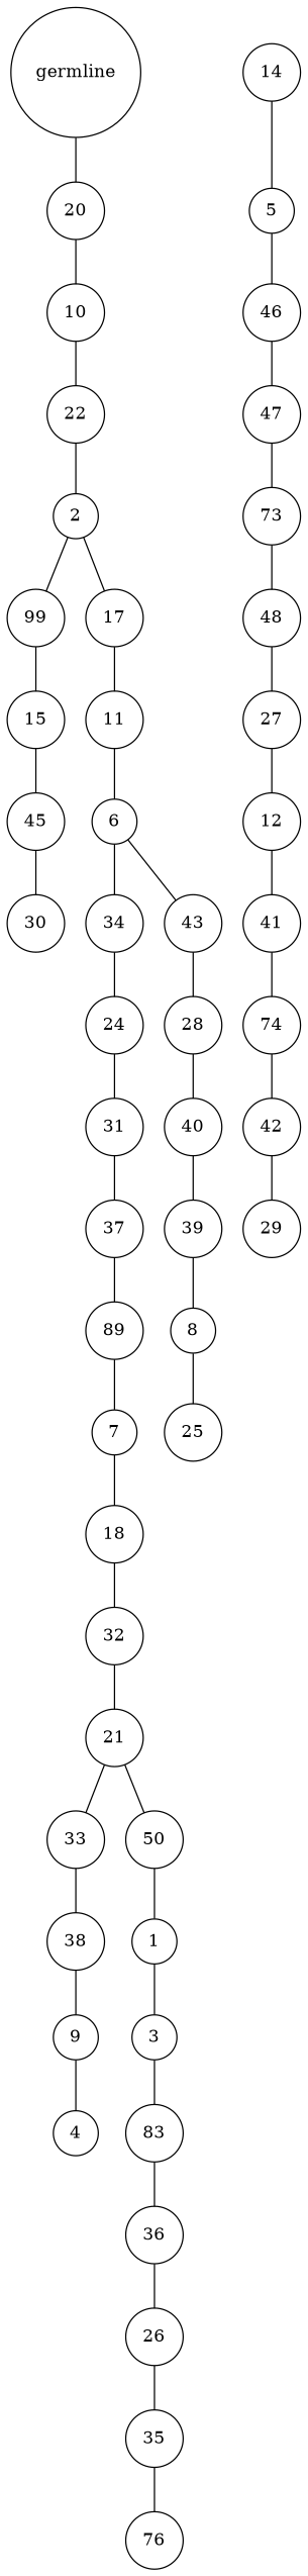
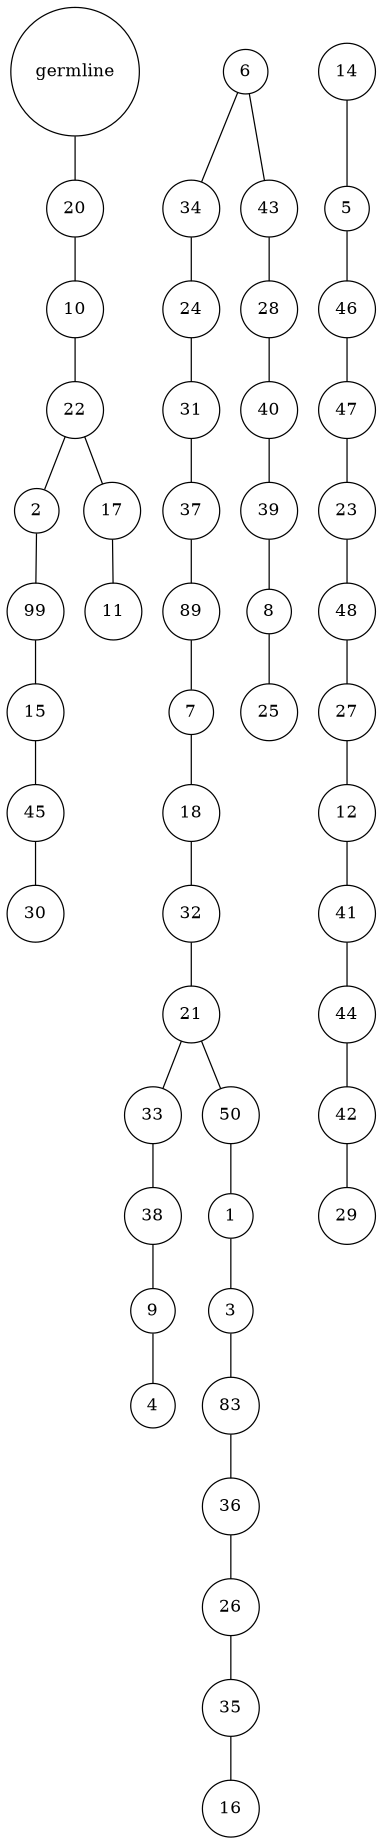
  graph {
    rankdir=UD
    splines=line
    node [shape=circle]
    n1 [label=germline]
    n2 [label=20]
    n3 [label=10]
    n4 [label=22]
    n5 [label=2]
    n6 [label=99]
    n7 [label=17]
    n8 [label=15]
    n9 [label=11]
    n10 [label=45]
    n11 [label=30]
    n12 [label=34]
    n13 [label=24]
    n14 [label=31]
    n15 [label=37]
    n16 [label=89]
    n17 [label=7]
    n18 [label=18]
    n19 [label=32]
    n20 [label=21]
    n21 [label=33]
    n22 [label=50]
    n23 [label=38]
    n24 [label=1]
    n25 [label=9]
    n26 [label=4]
    n27 [label=3]
    n28 [label=83]
    n29 [label=36]
    n30 [label=26]
    n31 [label=35]
-   n32 [label=76]
+   n32 [label=16]
    n33 [label=6]
    n34 [label=43]
    n35 [label=28]
    n36 [label=40]
    n37 [label=39]
    n38 [label=8]
    n39 [label=25]
    n40 [label=14]
    n41 [label=5]
    n42 [label=46]
    n43 [label=47]
-   n44 [label=73]
+   n44 [label=23]
    n45 [label=48]
    n46 [label=27]
    n47 [label=12]
    n48 [label=41]
-   n49 [label=74]
+   n49 [label=44]
    n50 [label=42]
    n51 [label=29]
    n1 -- n2
    n2 -- n3
    n3 -- n4
    n4 -- n5
    n5 -- n6
-   n5 -- n7
+   n4 -- n7
    n6 -- n8
    n7 -- n9
    n8 -- n10
-   n9 -- n33
    n10 -- n11
    n12 -- n13
    n13 -- n14
    n14 -- n15
    n15 -- n16
    n16 -- n17
    n17 -- n18
    n18 -- n19
    n19 -- n20
    n20 -- n21
    n20 -- n22
    n21 -- n23
    n22 -- n24
    n23 -- n25
    n24 -- n27
    n25 -- n26
    n27 -- n28
    n28 -- n29
    n29 -- n30
    n30 -- n31
    n31 -- n32
    n33 -- n12
    n33 -- n34
    n34 -- n35
    n35 -- n36
    n36 -- n37
    n37 -- n38
    n38 -- n39
    n40 -- n41
    n41 -- n42
    n42 -- n43
    n43 -- n44
    n44 -- n45
    n45 -- n46
    n46 -- n47
    n47 -- n48
    n48 -- n49
    n49 -- n50
    n50 -- n51
  }
